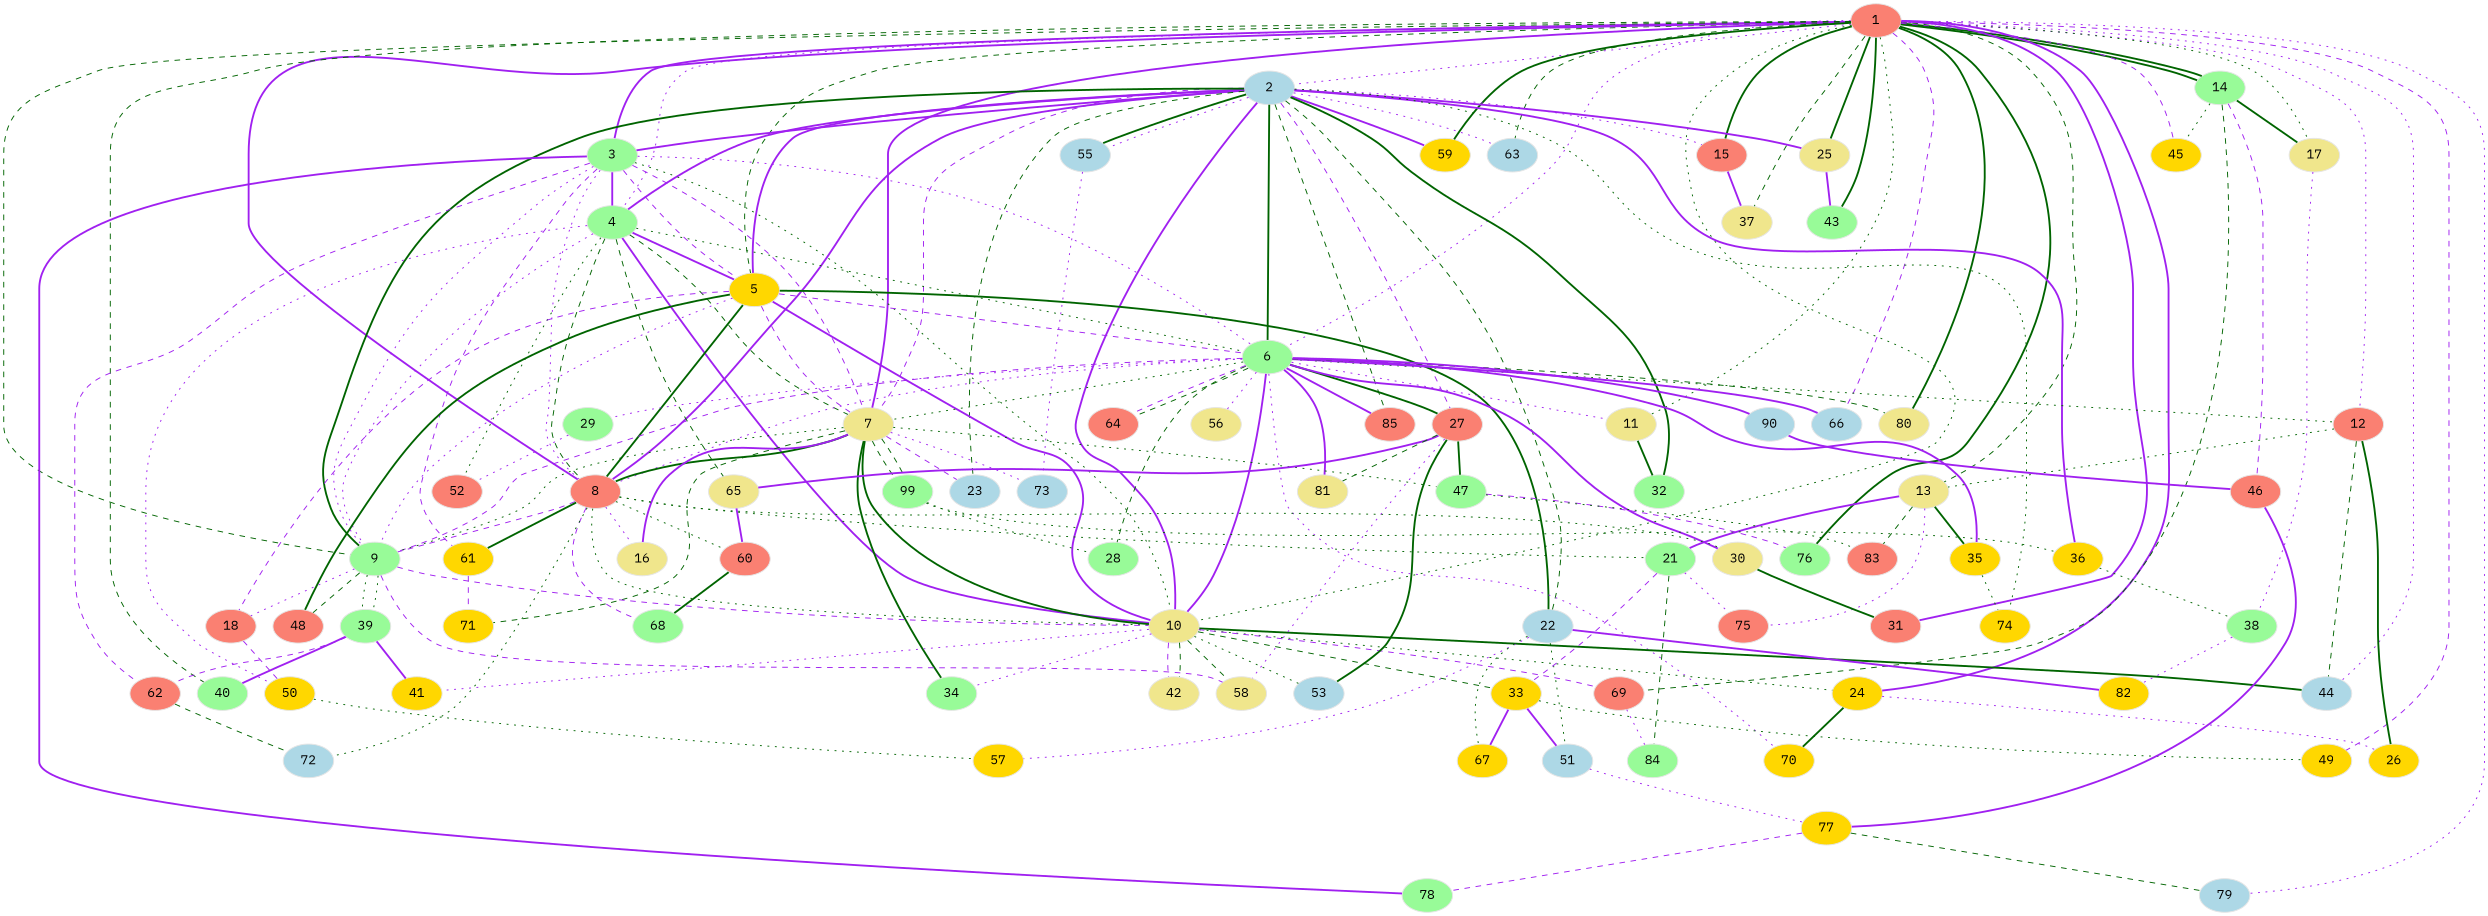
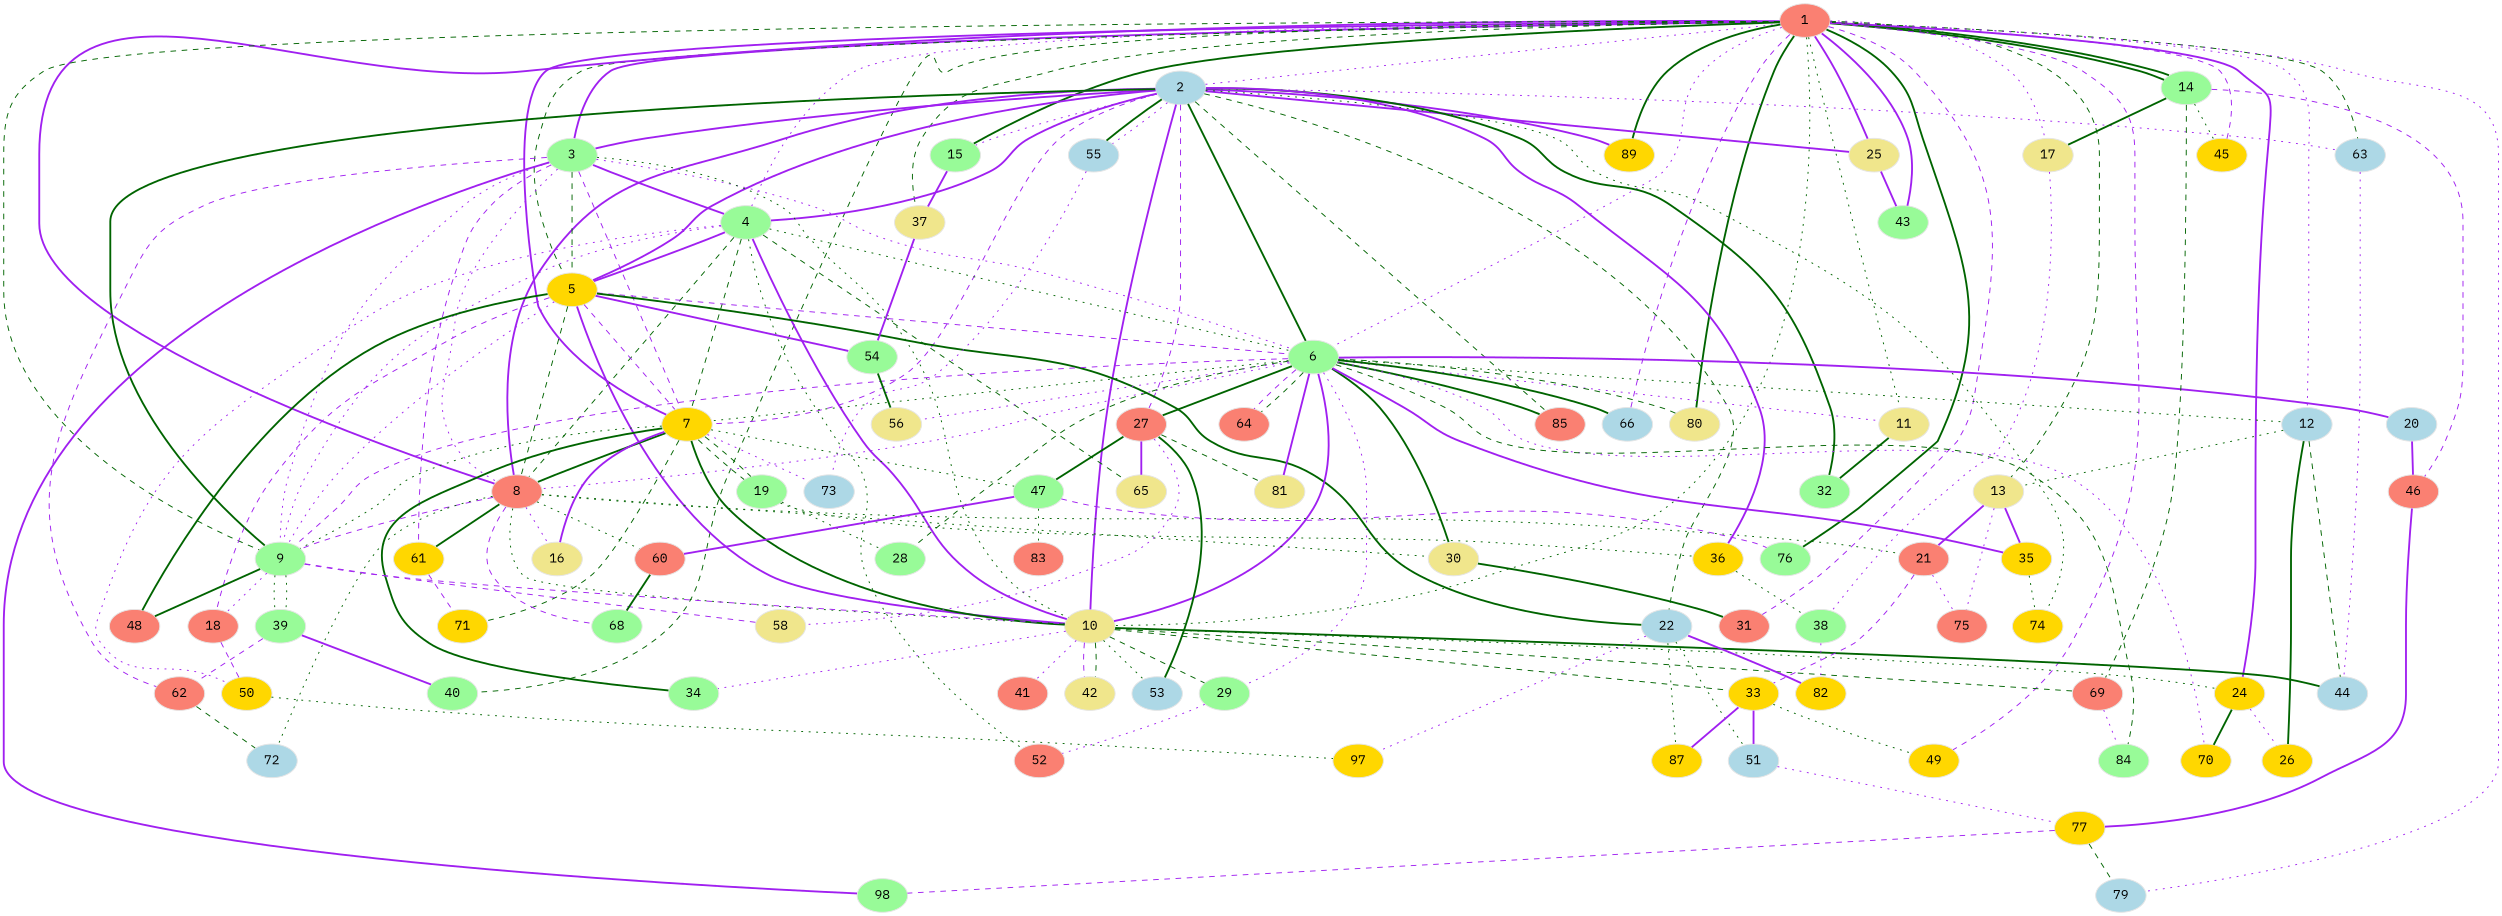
  graph {
    fontname="IBM Plex Mono"
    node [color=gray90 fillcolor=palegreen fontname="IBM Plex Mono" style=filled]
    edge [color=purple fontname="IBM Plex Mono" style=bold]
    1 [fillcolor=salmon]
    2 [fillcolor=lightblue]
    3
    4
    5 [fillcolor=gold]
    6
-   7 [fillcolor=khaki]
+   7 [fillcolor=gold]
    8 [fillcolor=salmon]
    9
    10 [fillcolor=khaki]
    11 [fillcolor=khaki]
-   12 [fillcolor=salmon]
+   12 [fillcolor=lightblue]
    13 [fillcolor=khaki]
    14
-   15 [fillcolor=salmon]
+   15
    17 [fillcolor=khaki]
    24 [fillcolor=gold]
    25 [fillcolor=khaki]
    31 [fillcolor=salmon]
    37 [fillcolor=khaki]
    40
    43
    44 [fillcolor=lightblue]
    45 [fillcolor=gold]
    49 [fillcolor=gold]
-   59 [fillcolor=gold]
+   59 [fillcolor=gold label=89]
    63 [fillcolor=lightblue]
    66 [fillcolor=lightblue]
    76
    79 [fillcolor=lightblue]
    80 [fillcolor=khaki]
    22 [fillcolor=lightblue]
-   23 [fillcolor=lightblue]
    27 [fillcolor=salmon]
    32
    36 [fillcolor=gold]
    55 [fillcolor=lightblue]
    74 [fillcolor=gold]
    85 [fillcolor=salmon]
    61 [fillcolor=gold]
    62 [fillcolor=salmon]
-   78
+   78 [label=98]
    50 [fillcolor=gold]
    52 [fillcolor=salmon]
    65 [fillcolor=khaki]
    18 [fillcolor=salmon]
    48 [fillcolor=salmon]
-   20 [fillcolor=lightblue label=90]
+   54
+   20 [fillcolor=lightblue]
    28
    29
    30 [fillcolor=khaki]
    35 [fillcolor=gold]
    56 [fillcolor=khaki]
    64 [fillcolor=salmon]
    70 [fillcolor=gold]
    81 [fillcolor=khaki]
    84
    16 [fillcolor=khaki]
-   19 [label=99]
+   19
    34
    47
    71 [fillcolor=gold]
    73 [fillcolor=lightblue]
-   21
+   21 [fillcolor=salmon]
    60 [fillcolor=salmon]
    68
    72 [fillcolor=lightblue]
    39
    58 [fillcolor=khaki]
    33 [fillcolor=gold]
-   41 [fillcolor=gold]
+   41 [fillcolor=salmon]
    42 [fillcolor=khaki]
    53 [fillcolor=lightblue]
    69 [fillcolor=salmon]
    26 [fillcolor=gold]
    75 [fillcolor=salmon]
    83 [fillcolor=salmon]
    46 [fillcolor=salmon]
    38
    51 [fillcolor=lightblue]
-   57 [fillcolor=gold]
-   67 [fillcolor=gold]
+   57 [fillcolor=gold label=97]
+   67 [fillcolor=gold label=87]
    82 [fillcolor=gold]
    77 [fillcolor=gold]
    1 -- 2 [style=dotted]
    1 -- 3
    1 -- 4 [style=dotted]
    1 -- 5 [color=darkgreen style=dashed]
    1 -- 6 [style=dotted]
    1 -- 7
    1 -- 8
    1 -- 9 [color=darkgreen style=dashed]
    1 -- 10 [color=darkgreen style=dotted]
    1 -- 11 [color=darkgreen style=dotted]
    1 -- 12 [style=dotted]
    1 -- 13 [color=darkgreen style=dashed]
    1 -- 14 [color=darkgreen]
    1 -- 14 [color=darkgreen]
    1 -- 15 [color=darkgreen]
-   1 -- 17 [color=darkgreen style=dotted]
+   1 -- 17 [style=dotted]
    1 -- 24
-   1 -- 25 [color=darkgreen]
-   1 -- 31
+   1 -- 25
+   1 -- 31 [style=dashed]
    1 -- 37 [color=darkgreen style=dashed]
    1 -- 40 [color=darkgreen style=dashed]
-   1 -- 43 [color=darkgreen]
-   1 -- 44 [style=dotted]
+   1 -- 43
+   63 -- 44 [style=dotted]
    1 -- 45 [style=dashed]
    1 -- 49 [style=dashed]
    1 -- 59 [color=darkgreen]
    1 -- 63 [color=darkgreen style=dashed]
    1 -- 66 [style=dashed]
    1 -- 76 [color=darkgreen]
    1 -- 79 [style=dotted]
    1 -- 80 [color=darkgreen]
    2 -- 3
    2 -- 4
    2 -- 5
    2 -- 6 [color=darkgreen]
    2 -- 7 [style=dashed]
    2 -- 8
    2 -- 9 [color=darkgreen]
    2 -- 10
    2 -- 15 [style=dotted]
    2 -- 25
    2 -- 59
    2 -- 63 [style=dotted]
    2 -- 22 [color=darkgreen style=dashed]
-   2 -- 23 [color=darkgreen style=dashed]
    2 -- 27 [style=dashed]
    2 -- 32 [color=darkgreen]
    2 -- 36
    2 -- 55 [color=darkgreen]
    2 -- 55 [style=dotted]
    2 -- 74 [color=darkgreen style=dotted]
    2 -- 85 [color=darkgreen style=dashed]
    3 -- 4
-   3 -- 5 [style=dashed]
+   3 -- 5 [color=darkgreen style=dashed]
    3 -- 6 [style=dotted]
    3 -- 7 [style=dashed]
    3 -- 8 [style=dotted]
    3 -- 9 [style=dotted]
    3 -- 10 [color=darkgreen style=dotted]
    3 -- 61 [style=dashed]
    3 -- 62 [style=dashed]
    3 -- 78
    4 -- 5
    4 -- 6 [color=darkgreen style=dotted]
    4 -- 7 [color=darkgreen style=dashed]
    4 -- 8 [color=darkgreen style=dashed]
    4 -- 9 [style=dotted]
    4 -- 10
    4 -- 50 [style=dotted]
    4 -- 52 [color=darkgreen style=dotted]
    4 -- 65 [color=darkgreen style=dashed]
    5 -- 6 [style=dashed]
    5 -- 7 [style=dashed]
-   5 -- 8 [color=darkgreen]
+   5 -- 8 [color=darkgreen style=dashed]
    5 -- 9 [style=dotted]
    5 -- 10
    5 -- 22 [color=darkgreen]
    5 -- 18 [style=dashed]
    5 -- 48 [color=darkgreen]
+   5 -- 54
    6 -- 7 [color=darkgreen style=dotted]
    6 -- 8 [style=dotted]
    6 -- 9 [style=dashed]
    6 -- 10
    6 -- 11 [style=dotted]
    6 -- 12 [color=darkgreen style=dotted]
-   6 -- 66
+   6 -- 66 [color=darkgreen]
    6 -- 80 [color=darkgreen style=dashed]
    6 -- 27 [color=darkgreen]
-   6 -- 85
+   6 -- 85 [color=darkgreen]
    6 -- 20
    6 -- 28 [color=darkgreen style=dashed]
    6 -- 29 [style=dotted]
-   6 -- 30
+   6 -- 30 [color=darkgreen]
    6 -- 35
    6 -- 56 [style=dotted]
    6 -- 64 [style=dashed]
    6 -- 64 [color=darkgreen style=dashed]
    6 -- 70 [style=dotted]
    6 -- 81
-   21 -- 84 [color=darkgreen style=dashed]
+   6 -- 84 [color=darkgreen style=dashed]
    7 -- 8 [color=darkgreen]
    7 -- 9 [color=darkgreen style=dotted]
    7 -- 10 [color=darkgreen]
-   7 -- 23 [style=dashed]
    7 -- 16
    7 -- 19 [color=darkgreen style=dashed]
    7 -- 19 [color=darkgreen style=dashed]
    7 -- 34 [color=darkgreen]
    7 -- 47 [color=darkgreen style=dotted]
    7 -- 71 [color=darkgreen style=dashed]
    7 -- 73 [style=dotted]
    8 -- 9 [style=dashed]
    8 -- 10 [color=darkgreen style=dotted]
    8 -- 61 [color=darkgreen]
    8 -- 30 [color=darkgreen style=dotted]
    8 -- 16 [style=dotted]
    8 -- 21 [color=darkgreen style=dotted]
    8 -- 60 [color=darkgreen style=dotted]
    8 -- 68 [style=dashed]
    8 -- 72 [color=darkgreen style=dotted]
    9 -- 10 [style=dashed]
    9 -- 18 [style=dotted]
-   9 -- 48 [color=darkgreen style=dashed]
+   9 -- 48 [color=darkgreen]
    9 -- 39 [color=darkgreen style=dotted]
    9 -- 39 [color=darkgreen style=dotted]
    9 -- 58 [style=dashed]
    10 -- 24 [color=darkgreen style=dotted]
    10 -- 44 [color=darkgreen]
-   10 -- 58 [color=darkgreen style=dashed]
+   10 -- 29 [color=darkgreen style=dashed]
    10 -- 34 [style=dotted]
    10 -- 33 [color=darkgreen style=dashed]
    10 -- 41 [style=dotted]
    10 -- 42 [style=dashed]
    10 -- 42 [color=darkgreen style=dashed]
    10 -- 53 [color=darkgreen style=dotted]
-   10 -- 69 [style=dashed]
+   10 -- 69 [color=darkgreen style=dashed]
    11 -- 32 [color=darkgreen]
    12 -- 13 [color=darkgreen style=dotted]
    12 -- 44 [color=darkgreen style=dashed]
    12 -- 26 [color=darkgreen]
-   13 -- 35 [color=darkgreen]
+   13 -- 35
    13 -- 21
    13 -- 75 [style=dotted]
-   13 -- 83 [color=darkgreen style=dashed]
    14 -- 17 [color=darkgreen]
    14 -- 45 [color=darkgreen style=dotted]
    14 -- 69 [color=darkgreen style=dashed]
    14 -- 46 [style=dashed]
    15 -- 37
    17 -- 38 [style=dotted]
    24 -- 70 [color=darkgreen]
    24 -- 26 [style=dotted]
    25 -- 43
+   37 -- 54
    22 -- 51 [color=darkgreen style=dotted]
    22 -- 57 [style=dotted]
    22 -- 67 [color=darkgreen style=dotted]
    22 -- 82
    27 -- 65
    27 -- 81 [color=darkgreen style=dashed]
    27 -- 47 [color=darkgreen]
    27 -- 58 [style=dotted]
    27 -- 53 [color=darkgreen]
    36 -- 38 [color=darkgreen style=dotted]
    55 -- 73 [style=dotted]
    61 -- 71 [style=dashed]
    62 -- 72 [color=darkgreen style=dashed]
    50 -- 57 [color=darkgreen style=dotted]
    18 -- 50 [style=dashed]
+   54 -- 56 [color=darkgreen]
    20 -- 46
    29 -- 52 [style=dotted]
    30 -- 31 [color=darkgreen]
    35 -- 74 [color=darkgreen style=dotted]
    19 -- 36 [color=darkgreen style=dotted]
    19 -- 28 [color=darkgreen style=dotted]
    47 -- 76 [style=dashed]
-   65 -- 60
+   47 -- 60
    47 -- 83 [color=darkgreen style=dotted]
    21 -- 33 [style=dashed]
    21 -- 75 [style=dotted]
    60 -- 68 [color=darkgreen]
    39 -- 40
    39 -- 62 [style=dashed]
-   39 -- 41
    33 -- 49 [color=darkgreen style=dotted]
    33 -- 51
    33 -- 67
    69 -- 84 [style=dotted]
    46 -- 77
    38 -- 82 [style=dotted]
    51 -- 77 [style=dotted]
    77 -- 79 [color=darkgreen style=dashed]
    77 -- 78 [style=dashed]
  }
